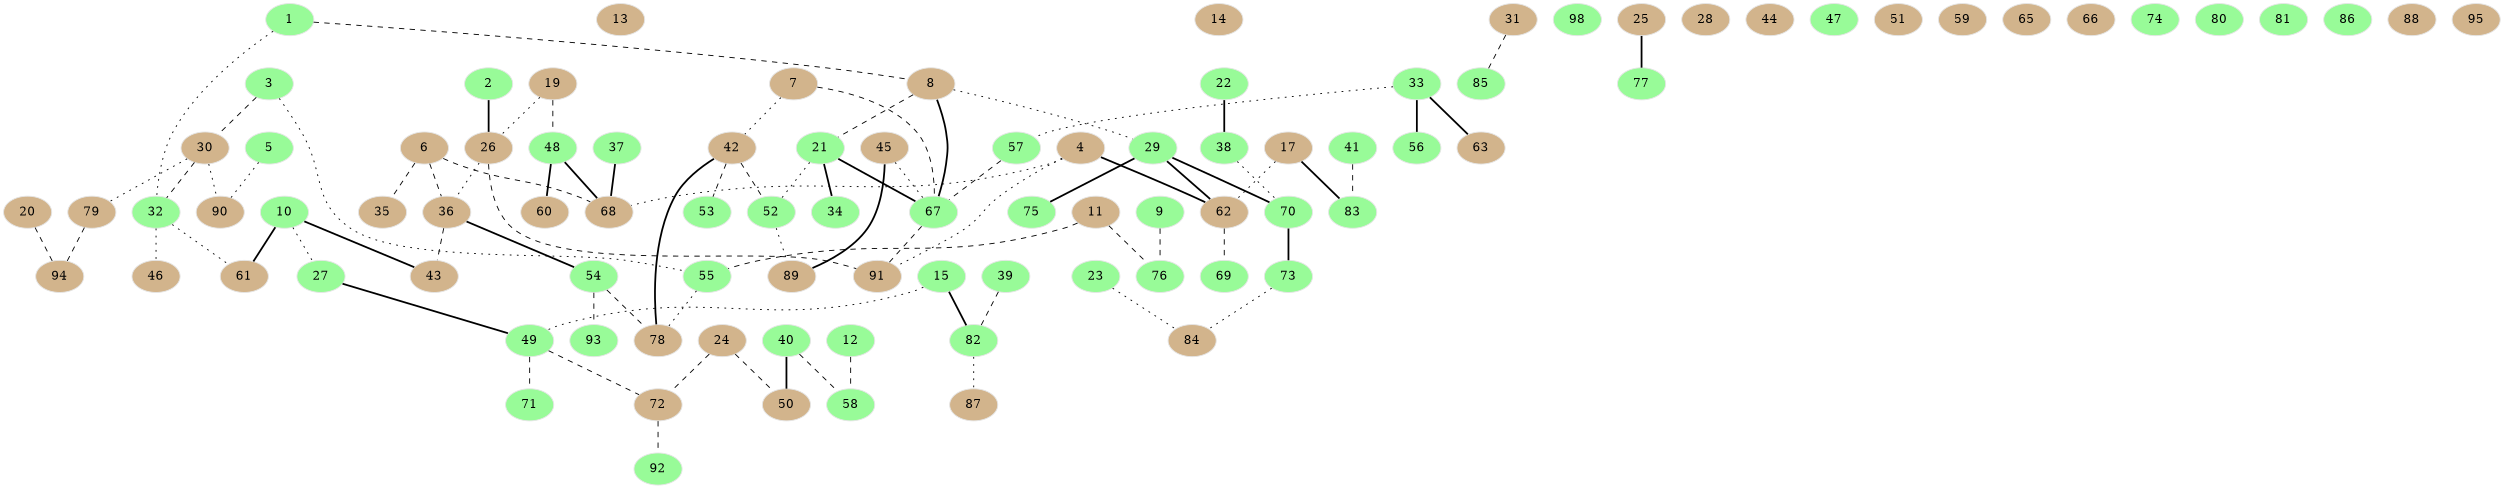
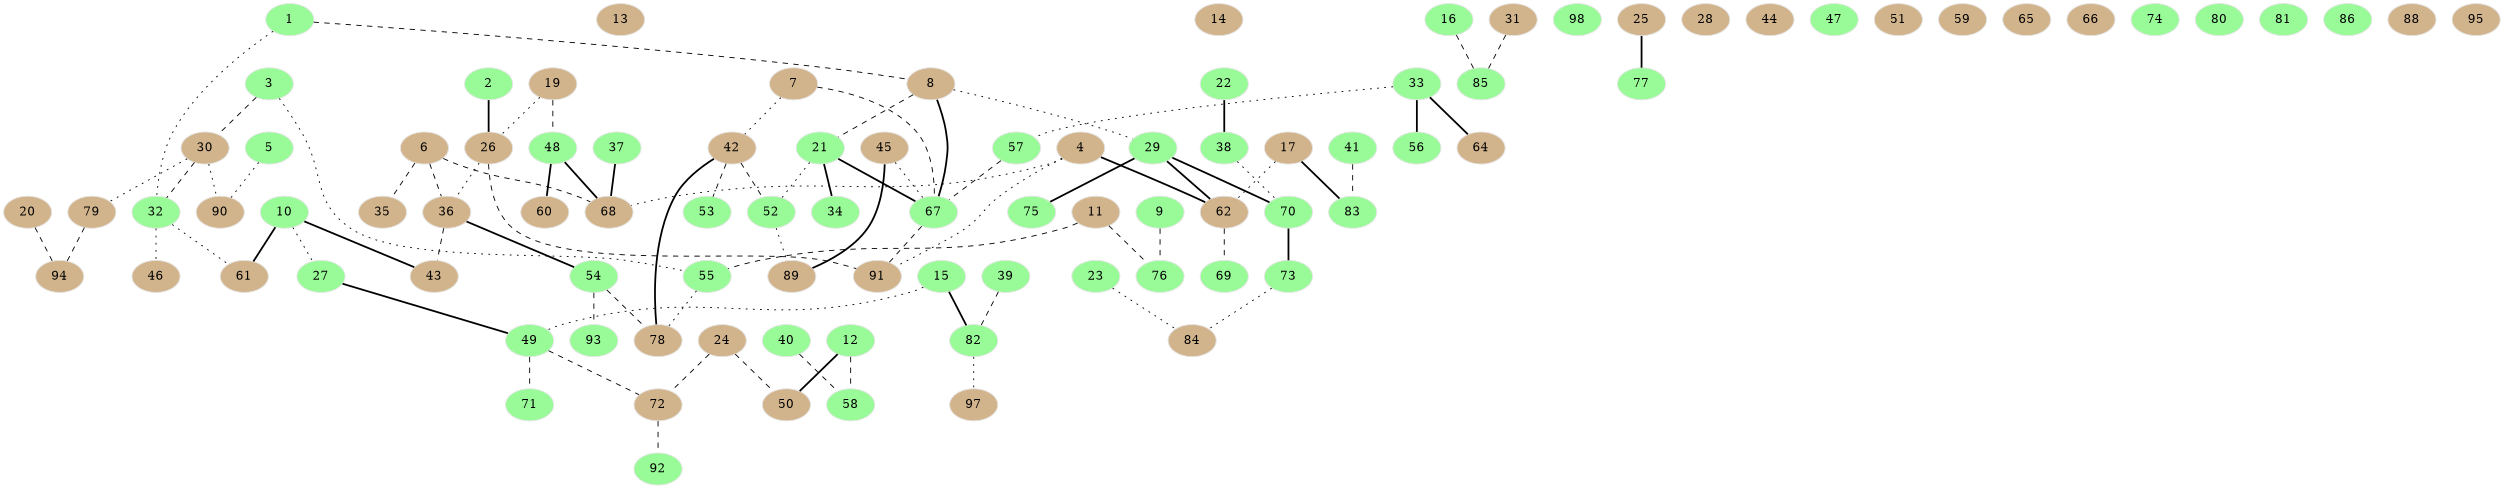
  graph {
    node [color=gray90 fillcolor=palegreen style=filled]
    edge [style=dashed]
    8 [fillcolor=tan]
    1
    32
    67
    21
    29
    61 [fillcolor=tan]
    46 [fillcolor=tan]
    26 [fillcolor=tan]
    2
    91 [fillcolor=tan]
    36 [fillcolor=tan]
    30 [fillcolor=tan]
    3
    55
    90 [fillcolor=tan]
    79 [fillcolor=tan]
    78 [fillcolor=tan]
    4 [fillcolor=tan]
    62 [fillcolor=tan]
    68 [fillcolor=tan]
    69
    5
    6 [fillcolor=tan]
    35 [fillcolor=tan]
    43 [fillcolor=tan]
    54
    7 [fillcolor=tan]
    42 [fillcolor=tan]
    52
    53
    34
    70
    75
    9
    76
    10
    27
    49
    11 [fillcolor=tan]
    50 [fillcolor=tan]
    12
    58
    13 [fillcolor=tan]
    14 [fillcolor=tan]
    15
    82
    72 [fillcolor=tan]
    71
-   87 [fillcolor=tan]
+   87 [fillcolor=tan label=97]
+   16
    85
    17 [fillcolor=tan]
    83
    n55 [label=98]
    19 [fillcolor=tan]
    48
    60 [fillcolor=tan]
    20 [fillcolor=tan]
    94 [fillcolor=tan]
    89 [fillcolor=tan]
    22
    38
    84 [fillcolor=tan]
    23
    24 [fillcolor=tan]
    92
    25 [fillcolor=tan]
    77
    28 [fillcolor=tan]
    73
    31 [fillcolor=tan]
    33
    56
    57
-   63 [fillcolor=tan]
+   63 [fillcolor=tan label=64]
    93
    37
    39
    40
    41
    44 [fillcolor=tan]
    45 [fillcolor=tan]
    47
    51 [fillcolor=tan]
    59 [fillcolor=tan]
    65 [fillcolor=tan]
    66 [fillcolor=tan]
    74
    80
    81
    86
    88 [fillcolor=tan]
    95 [fillcolor=tan]
    8 -- 67 [style=bold]
    8 -- 21
    8 -- 29 [style=dotted]
    1 -- 8
    1 -- 32 [style=dotted]
    32 -- 61 [style=dotted]
    32 -- 46 [style=dotted]
    67 -- 91
    21 -- 67 [style=bold]
    21 -- 52 [style=dotted]
    21 -- 34 [style=bold]
    29 -- 62 [style=bold]
    29 -- 70 [style=bold]
    29 -- 75 [style=bold]
    26 -- 91
    26 -- 36 [style=dotted]
    2 -- 26 [style=bold]
    36 -- 43
    36 -- 54 [style=bold]
    30 -- 32
    30 -- 90 [style=dotted]
    30 -- 79 [style=dotted]
    3 -- 30
    3 -- 55 [style=dotted]
    55 -- 78 [style=dotted]
    79 -- 94
    4 -- 91 [style=dotted]
    4 -- 62 [style=bold]
    4 -- 68 [style=dotted]
    62 -- 69
    5 -- 90 [style=dotted]
    6 -- 36
    6 -- 68
    6 -- 35
    54 -- 78
    54 -- 93
    7 -- 67
    7 -- 42 [style=dotted]
    42 -- 78 [style=bold]
    42 -- 52
    42 -- 53
    52 -- 89 [style=dotted]
    70 -- 73 [style=bold]
    9 -- 76
    10 -- 61 [style=bold]
    10 -- 43 [style=bold]
    10 -- 27 [style=dotted]
    27 -- 49 [style=bold]
    49 -- 72
    49 -- 71
    11 -- 55
    11 -- 76
-   40 -- 50 [style=bold]
+   12 -- 50 [style=bold]
    12 -- 58
    15 -- 49 [style=dotted]
    15 -- 82 [style=bold]
    82 -- 87 [style=dotted]
    72 -- 92
+   16 -- 85
    17 -- 62 [style=dotted]
    17 -- 83 [style=bold]
    19 -- 26 [style=dotted]
    19 -- 48
    48 -- 68 [style=bold]
    48 -- 60 [style=bold]
    20 -- 94
    22 -- 38 [style=bold]
    38 -- 70 [style=dotted]
    23 -- 84 [style=dotted]
    24 -- 50
    24 -- 72
    25 -- 77 [style=bold]
    73 -- 84 [style=dotted]
    31 -- 85
    33 -- 56 [style=bold]
    33 -- 57 [style=dotted]
    33 -- 63 [style=bold]
    57 -- 67
    37 -- 68 [style=bold]
    39 -- 82
    40 -- 58
    41 -- 83
    45 -- 67 [style=dotted]
    45 -- 89 [style=bold]
  }
